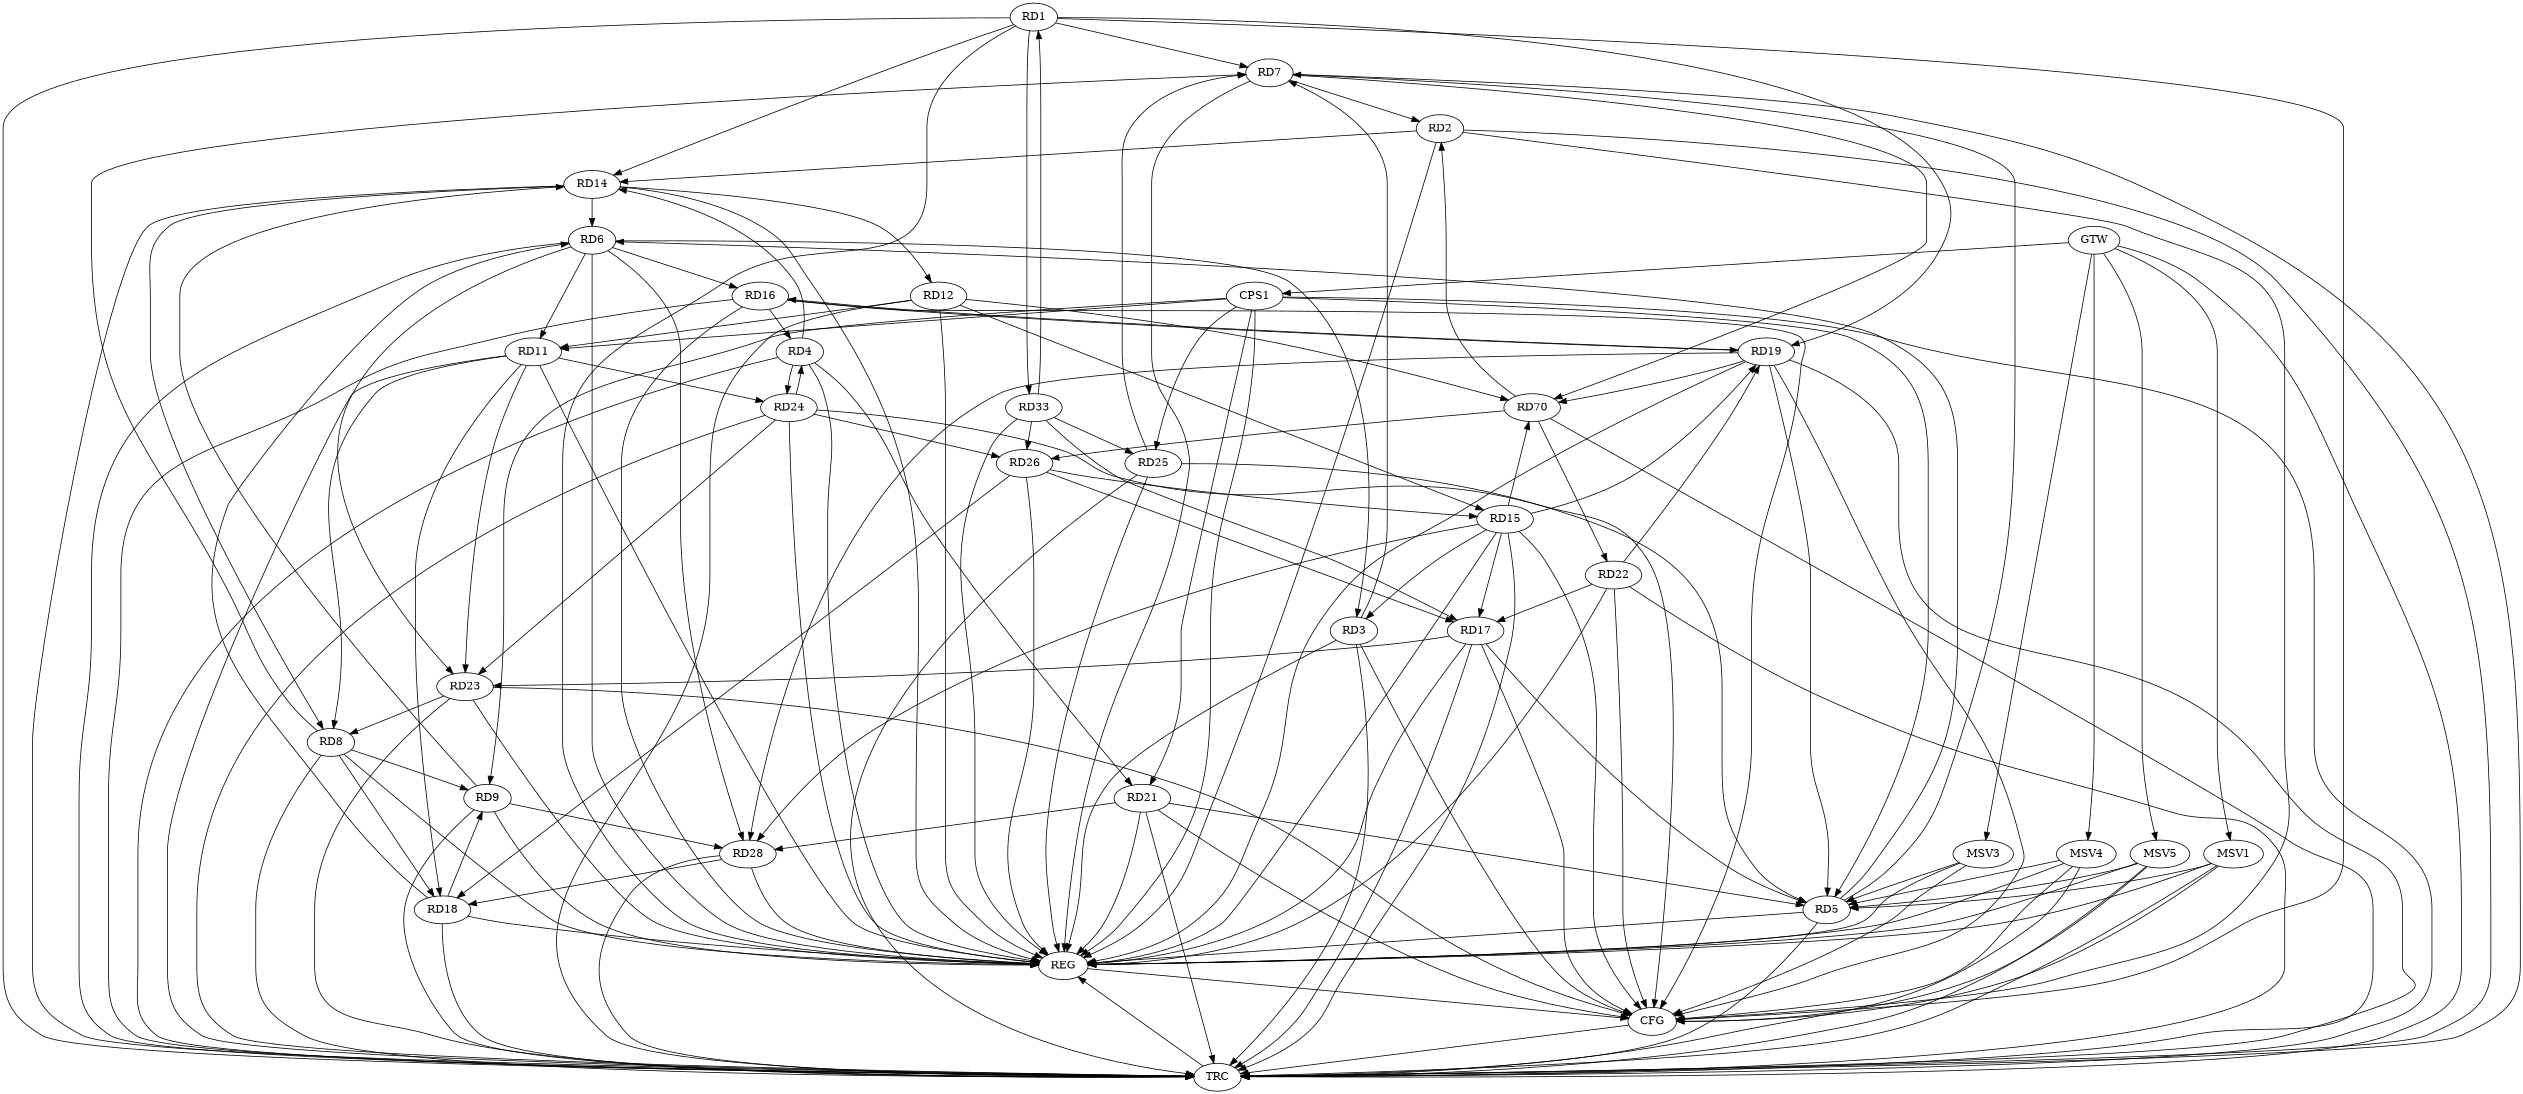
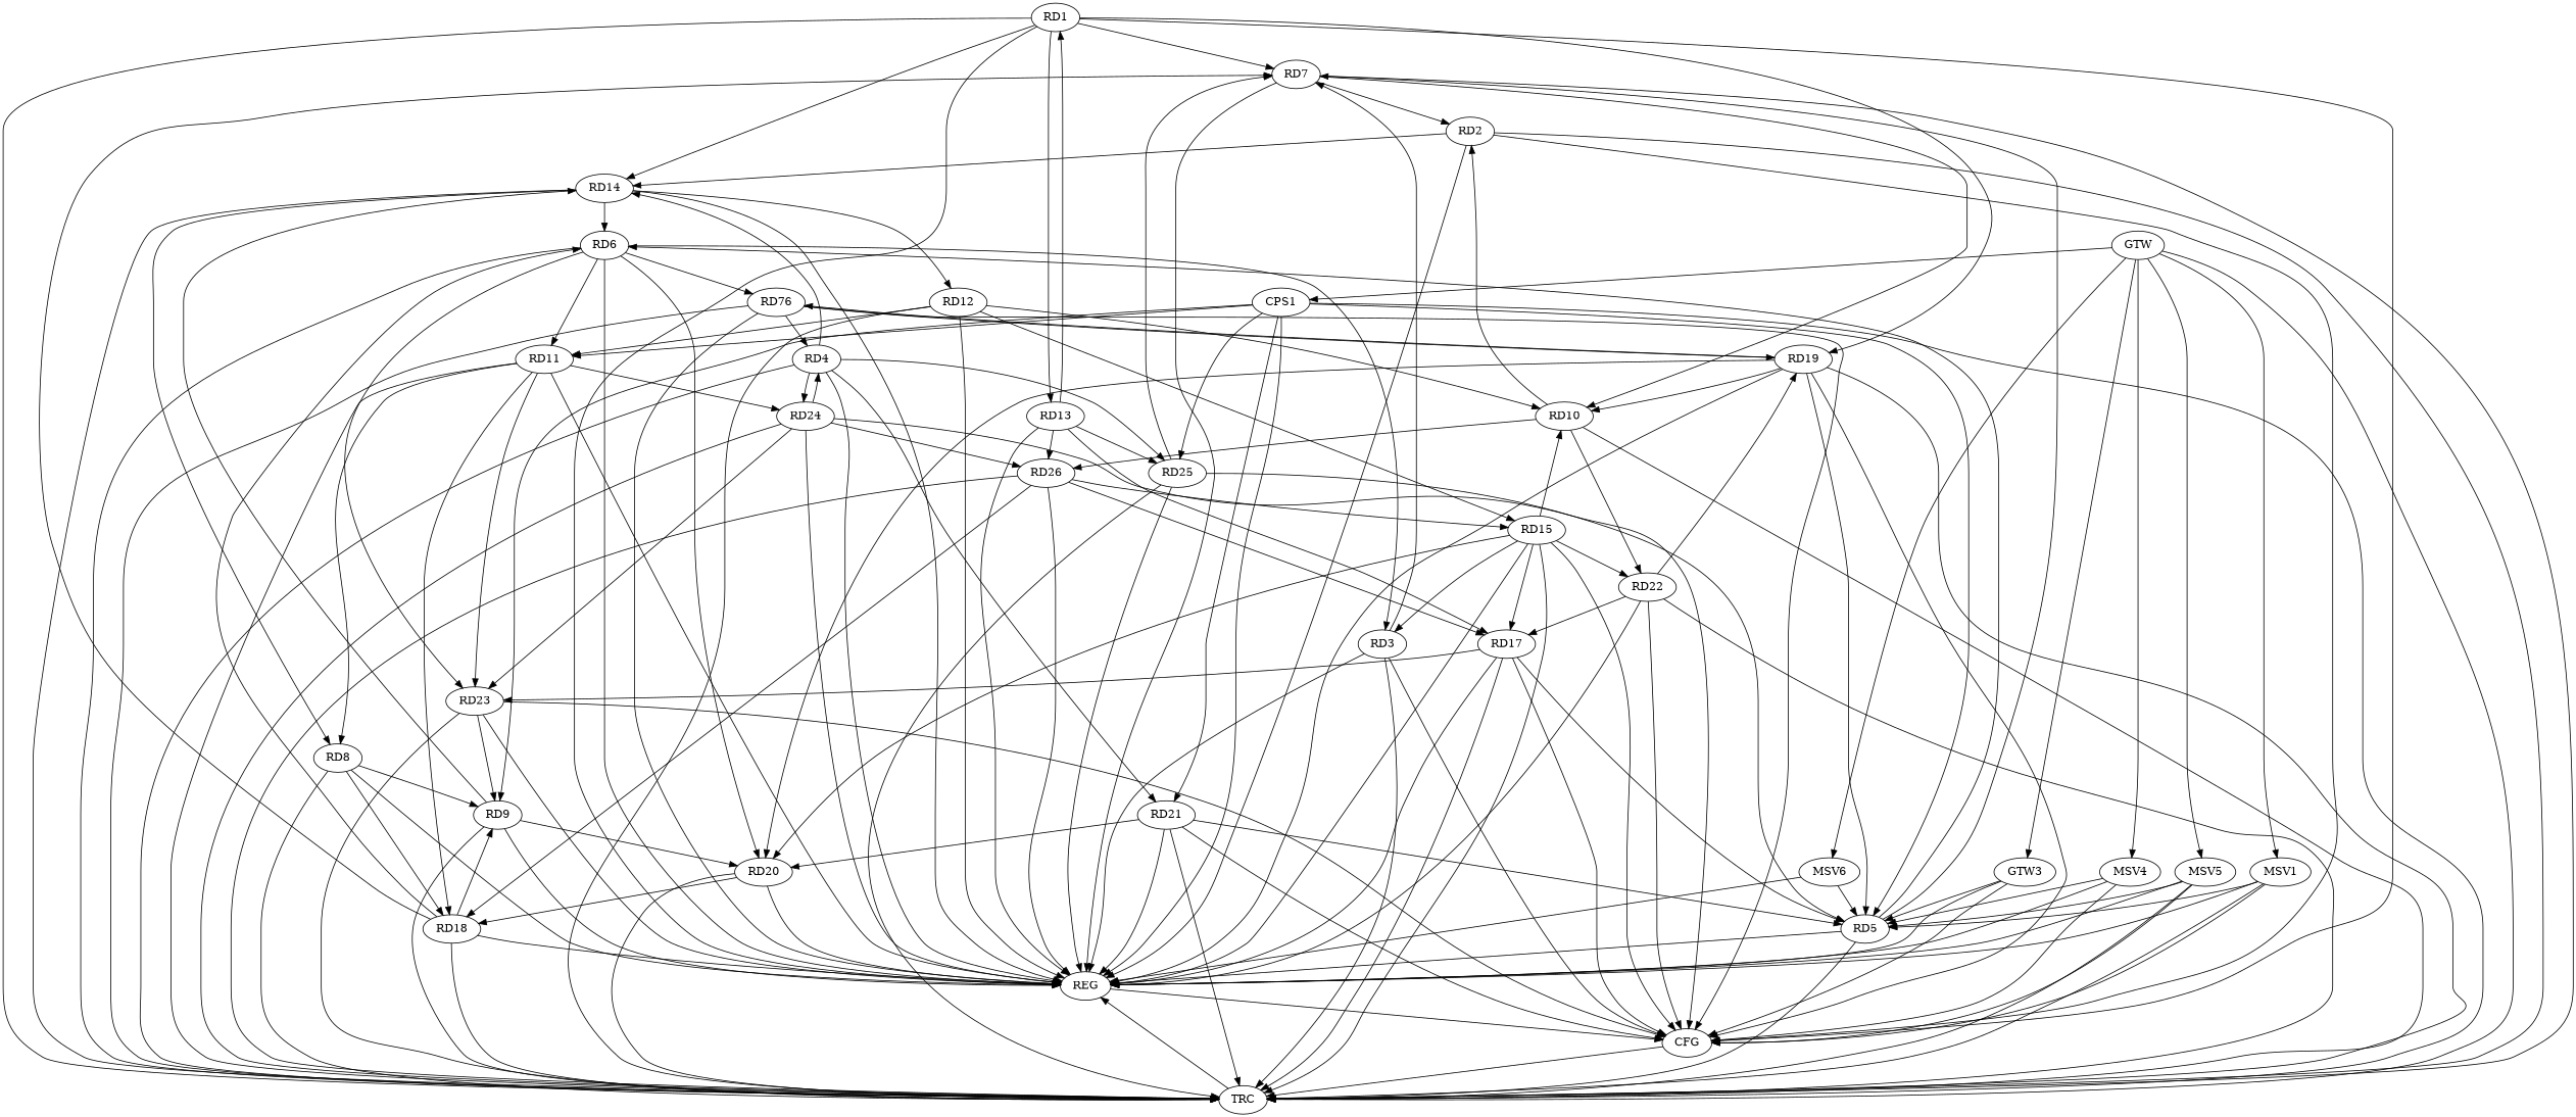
  strict digraph {
    n1 [label=RD1]
    n2 [label=RD7]
-   n3 [label=RD33]
+   n3 [label=RD13]
    n4 [label=RD14]
    n5 [label=RD19]
    n6 [label=REG]
    n7 [label=CFG]
    n8 [label=TRC]
    n9 [label=RD2]
-   n10 [label=RD70]
+   n10 [label=RD10]
    n11 [label=RD25]
    n12 [label=RD26]
    n13 [label=RD17]
    n14 [label=RD6]
    n15 [label=RD8]
    n16 [label=RD12]
    n17 [label=RD5]
-   n18 [label=RD16]
-   n19 [label=RD28]
+   n18 [label=RD76]
+   n19 [label=RD20]
    n20 [label=RD3]
    n21 [label=RD4]
    n22 [label=RD21]
    n23 [label=RD24]
    n24 [label=RD23]
    n25 [label=RD11]
    n26 [label=RD18]
    n27 [label=RD9]
    n28 [label=RD22]
    n29 [label=RD15]
    n30 [label=CPS1]
    n31 [label=GTW]
    n32 [label=MSV1]
-   n33 [label=MSV3]
+   n33 [label=GTW3]
    n34 [label=MSV4]
    n35 [label=MSV5]
+   n36 [label=MSV6]
    n1 -> n2
    n1 -> n3
    n1 -> n4
    n1 -> n5
    n1 -> n6
    n1 -> n7
    n1 -> n8
    n2 -> n6
    n2 -> n8
    n2 -> n9
    n2 -> n10
    n3 -> n1
    n3 -> n6
    n3 -> n11
    n3 -> n12
    n3 -> n13
    n4 -> n6
    n4 -> n8
    n4 -> n14
    n4 -> n15
    n4 -> n16
    n5 -> n6
    n5 -> n7
    n5 -> n8
    n5 -> n10
    n5 -> n17
    n5 -> n18
    n5 -> n19
    n6 -> n7
    n7 -> n8
    n8 -> n6
    n9 -> n4
    n9 -> n6
    n9 -> n7
    n9 -> n8
    n10 -> n8
    n10 -> n9
    n10 -> n12
    n10 -> n28
    n11 -> n2
    n11 -> n6
    n11 -> n8
    n11 -> n17
    n12 -> n6
-   n34 -> n8
+   n12 -> n8
    n12 -> n13
    n12 -> n26
    n12 -> n29
    n13 -> n6
    n13 -> n7
    n13 -> n8
    n13 -> n17
    n13 -> n24
    n14 -> n6
    n14 -> n8
    n14 -> n18
    n14 -> n19
    n14 -> n20
    n14 -> n24
    n14 -> n25
    n15 -> n6
    n15 -> n8
    n15 -> n26
    n15 -> n27
    n16 -> n6
    n16 -> n8
    n16 -> n10
    n16 -> n25
    n16 -> n29
    n17 -> n2
    n17 -> n6
    n17 -> n8
    n17 -> n14
    n18 -> n5
    n18 -> n6
    n18 -> n7
    n18 -> n8
    n18 -> n21
    n19 -> n6
    n19 -> n8
    n19 -> n26
    n20 -> n2
    n20 -> n6
    n20 -> n7
    n20 -> n8
    n21 -> n4
    n21 -> n6
    n21 -> n8
+   n21 -> n11
    n21 -> n22
    n21 -> n23
    n22 -> n6
    n22 -> n7
    n22 -> n8
    n22 -> n17
    n22 -> n19
    n23 -> n6
    n23 -> n7
    n23 -> n8
    n23 -> n12
    n23 -> n21
    n23 -> n24
    n24 -> n6
    n24 -> n7
    n24 -> n8
-   n24 -> n15
+   n24 -> n27
    n25 -> n6
    n25 -> n8
    n25 -> n15
    n25 -> n23
    n25 -> n24
    n25 -> n26
-   n15 -> n2
+   n26 -> n2
    n26 -> n6
    n26 -> n8
    n26 -> n14
    n26 -> n27
    n27 -> n4
    n27 -> n6
    n27 -> n8
    n27 -> n19
    n28 -> n5
    n28 -> n6
    n28 -> n7
    n28 -> n8
    n28 -> n13
    n29 -> n6
    n29 -> n7
    n29 -> n8
    n29 -> n10
    n29 -> n13
    n29 -> n19
    n29 -> n20
-   n29 -> n5
+   n29 -> n28
    n30 -> n6
    n30 -> n8
    n30 -> n11
    n30 -> n17
    n30 -> n22
    n30 -> n25
    n30 -> n27
    n31 -> n8
    n31 -> n30
    n31 -> n32
    n31 -> n33
    n31 -> n34
    n31 -> n35
+   n31 -> n36
    n32 -> n6
    n32 -> n7
    n32 -> n8
    n32 -> n17
    n33 -> n6
    n33 -> n7
    n33 -> n17
    n34 -> n6
    n34 -> n7
    n34 -> n17
    n35 -> n6
    n35 -> n7
    n35 -> n8
    n35 -> n17
+   n36 -> n6
+   n36 -> n17
  }
